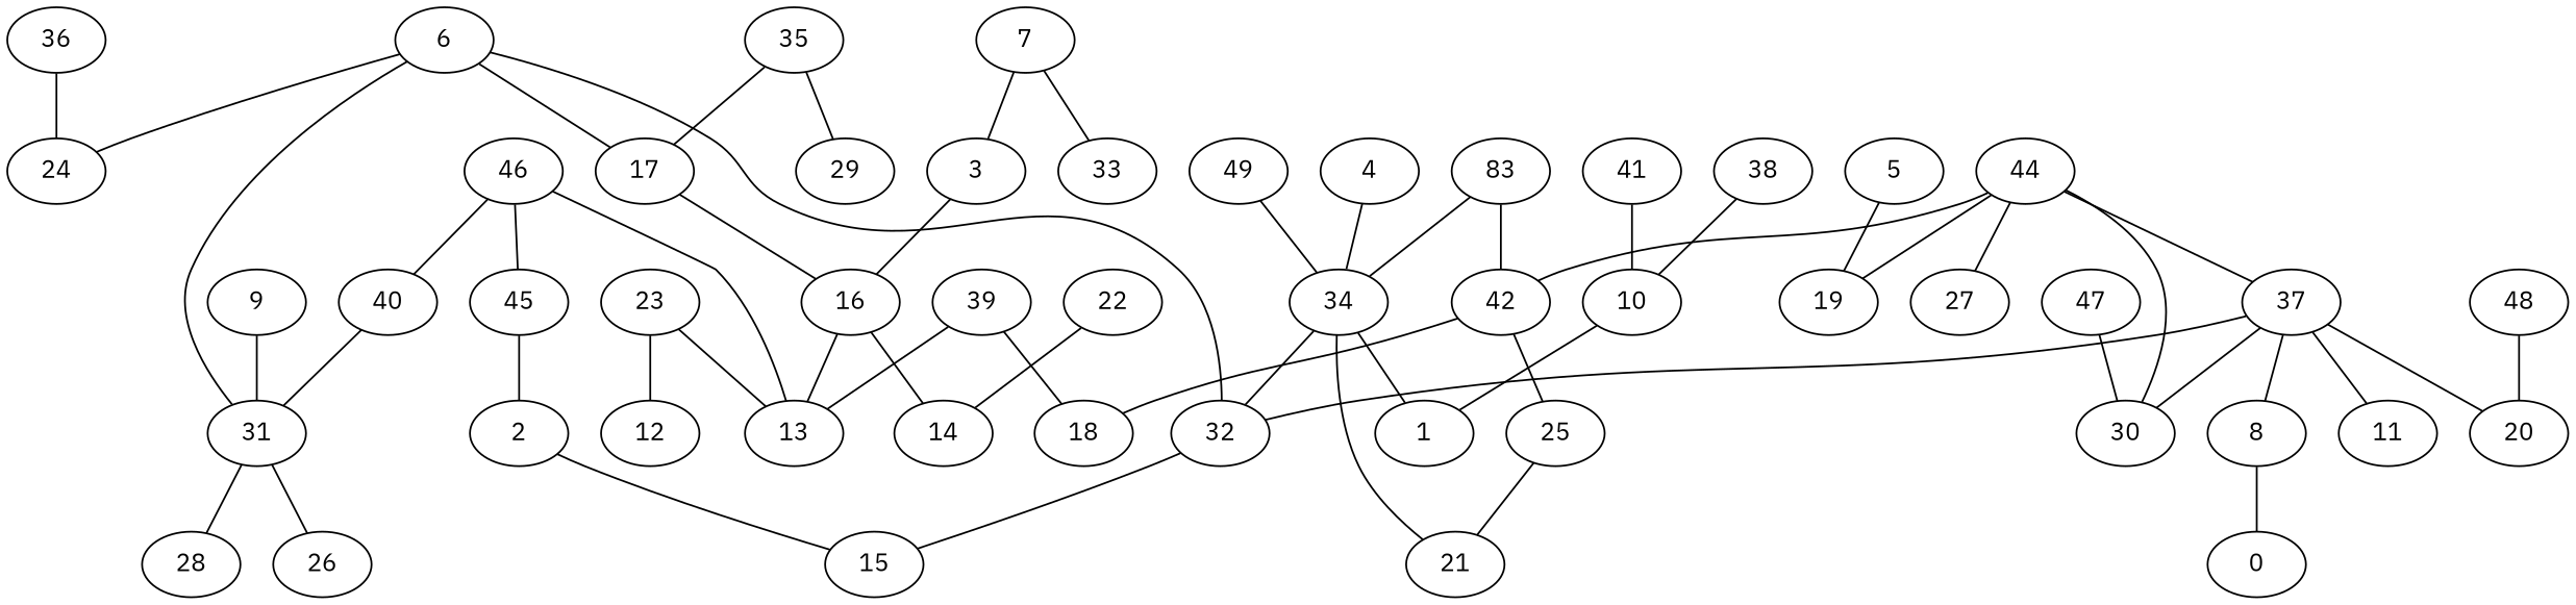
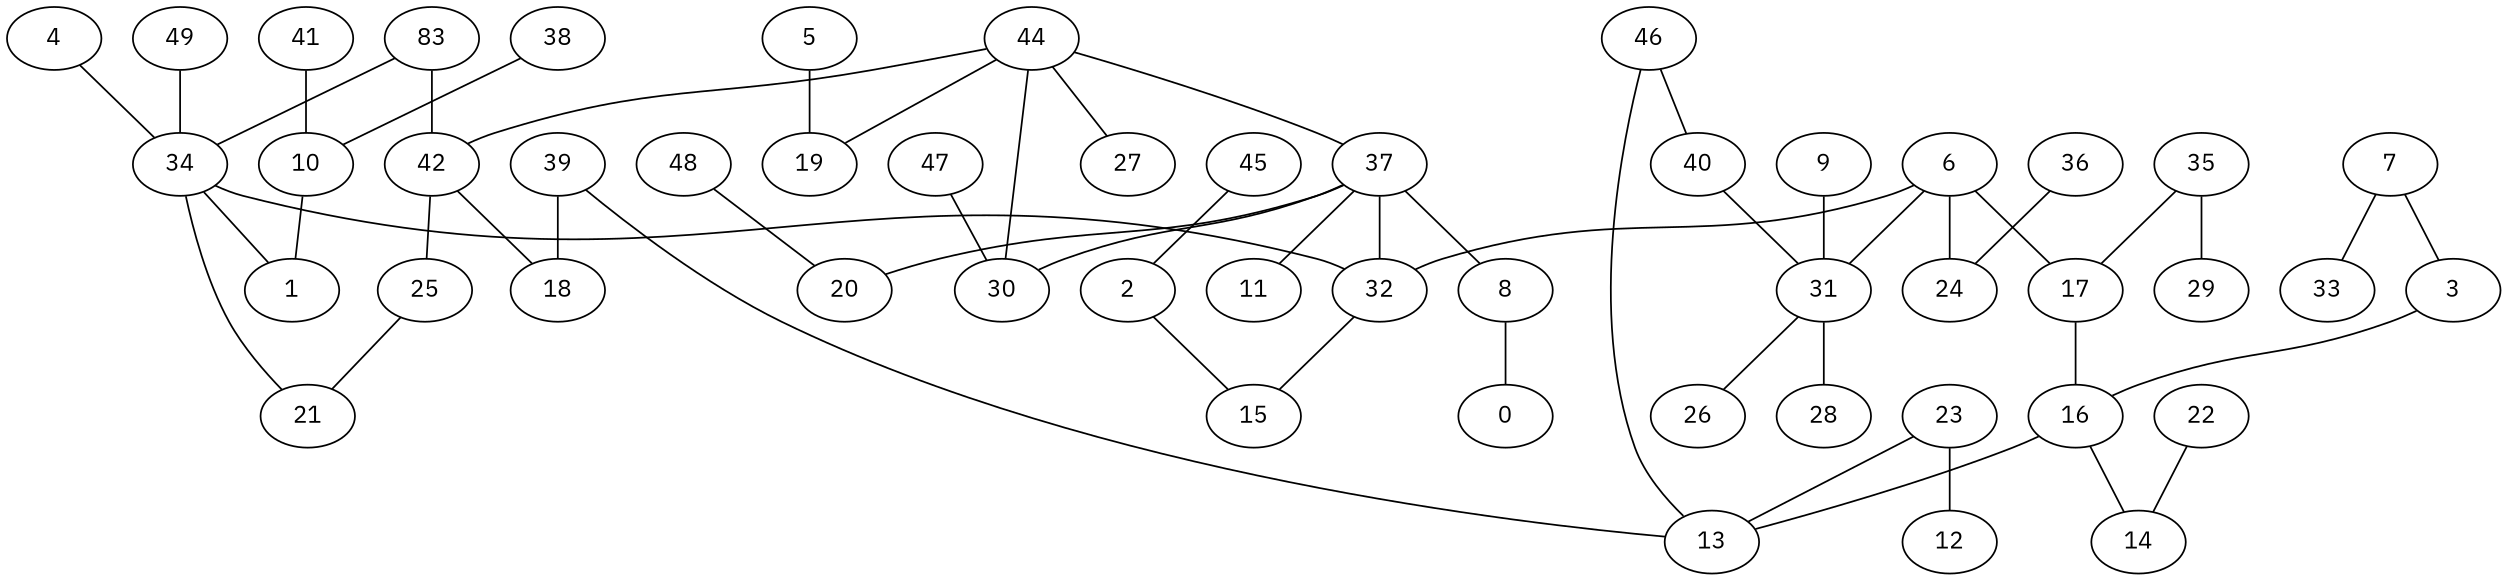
  digraph {
    fontname="IBM Plex Sans"
    node [fontname="IBM Plex Sans"]
    edge [color=black dir=none fontname="IBM Plex Sans"]
    4
    34
    32
    1
    21
    5
    19
    48
    20
    38
    10
    46
    45
    13
    40
    2
    23
    12
    9
    31
    26
    28
    8
    0
    47
    30
    16
    14
    41
    37
    11
    15
    36
    24
    22
    17
    7
    33
    3
    42
    18
    25
    49
    6
    n45 [label=83]
    39
    35
    29
    44
    27
    subgraph sub_1 {
      4
      34
      32
      1
      21
      5
      19
      48
      20
      38
      10
      46
      45
      13
      40
      2
      23
      12
      9
      31
      26
      28
      8
      0
      47
      30
      16
      14
      41
      37
      11
      15
      36
      24
      22
      17
      7
      33
      3
      42
      18
      25
      49
      6
      n45
      39
      35
      29
      44
      27
    }
    4 -> 34
    34 -> 32
    34 -> 1
    34 -> 21
    32 -> 15
    5 -> 19
    48 -> 20
    38 -> 10
    10 -> 1
-   46 -> 45
    46 -> 13
    46 -> 40
    45 -> 2
    40 -> 31
    2 -> 15
    23 -> 13
    23 -> 12
    9 -> 31
    31 -> 26
    31 -> 28
    8 -> 0
    47 -> 30
    16 -> 13
    16 -> 14
    41 -> 10
    37 -> 32
    37 -> 20
    37 -> 8
    37 -> 30
    37 -> 11
    36 -> 24
    22 -> 14
    17 -> 16
    7 -> 33
    7 -> 3
    3 -> 16
    42 -> 18
    42 -> 25
    25 -> 21
    49 -> 34
    6 -> 32
    6 -> 31
    6 -> 24
    6 -> 17
    n45 -> 34
    n45 -> 42
    39 -> 13
    39 -> 18
    35 -> 17
    35 -> 29
    44 -> 19
    44 -> 30
    44 -> 37
    44 -> 42
    44 -> 27
  }
